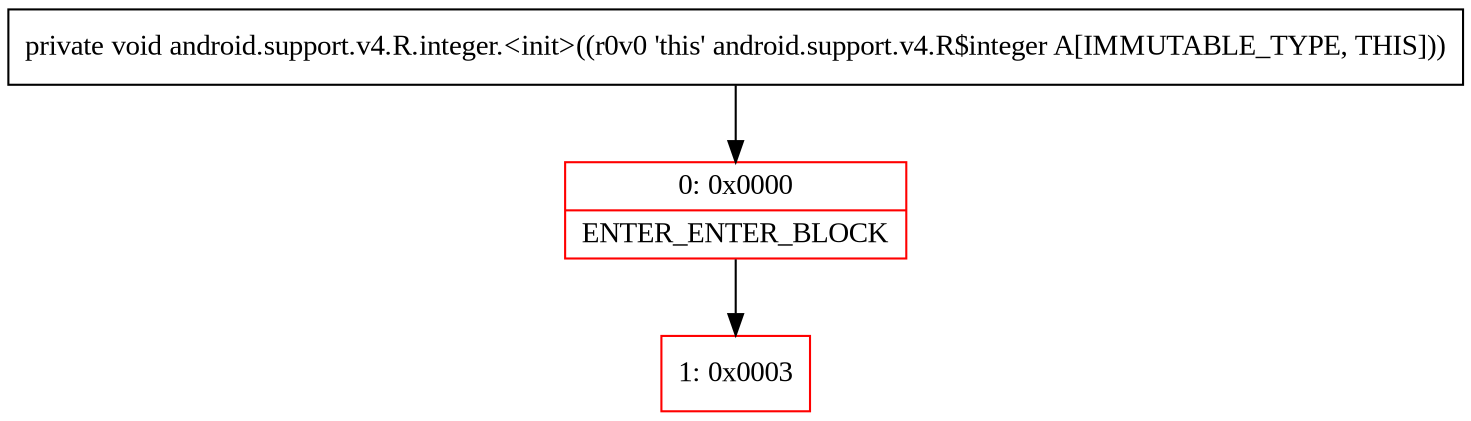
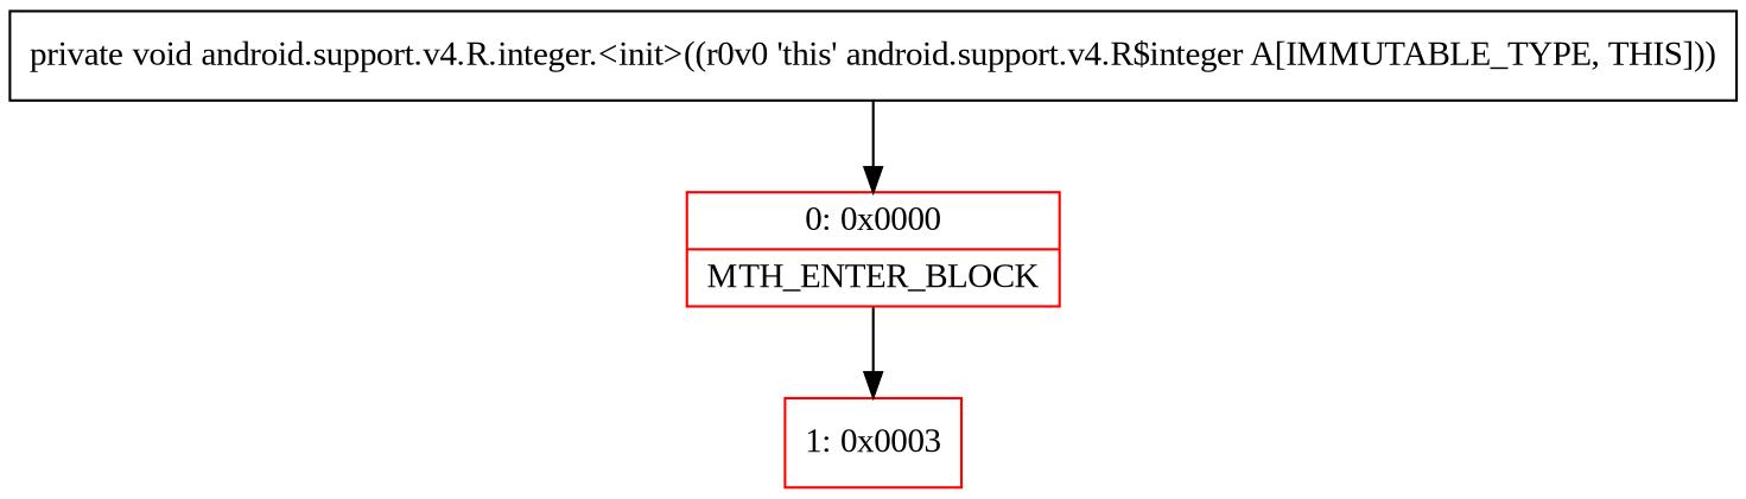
  digraph {
    fontname="Liberation Serif"
    node [color=red shape=record fontname="Liberation Serif"]
    edge [fontname="Liberation Serif"]
-   n1 [label="{0\:\ 0x0000|ENTER_ENTER_BLOCK\l}"]
+   n1 [label="{0\:\ 0x0000|MTH_ENTER_BLOCK\l}"]
    n2 [label="{1\:\ 0x0003}"]
    n3 [label="{private void android.support.v4.R.integer.\<init\>((r0v0 'this' android.support.v4.R$integer A[IMMUTABLE_TYPE, THIS])) }" color=""]
    subgraph cluster_1 {
      label="R(0)"
    }
    n1 -> n2
    n3 -> n1
  }
